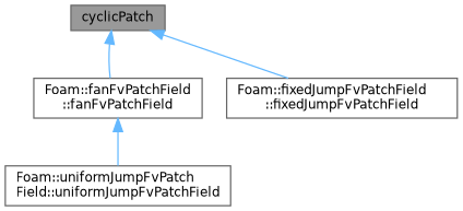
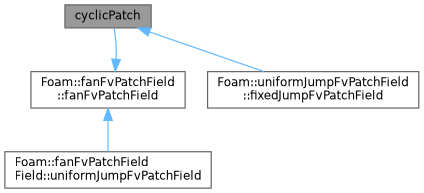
  digraph {
    rankdir=TB
    node [color=grey40 fillcolor=white fontname=Helvetica fontsize=10 shape=box style=filled]
    edge [color=steelblue1 dir=back fontname=Helvetica fontsize=10 labelfontname=Helvetica labelfontsize=10 style=solid]
    n1 [color=gray40 fillcolor=grey60 fontcolor=black height=0.2 label=cyclicPatch width=0.4]
    n2 [height=0.2 label="Foam::fanFvPatchField\l::fanFvPatchField" width=0.4]
-   n3 [height=0.2 label="Foam::fixedJumpFvPatchField\l::fixedJumpFvPatchField" width=0.4]
-   n4 [height=0.2 label="Foam::uniformJumpFvPatch\lField::uniformJumpFvPatchField" width=0.4]
-   n1 -> n2
+   n3 [height=0.2 label="Foam::uniformJumpFvPatchField\l::fixedJumpFvPatchField" width=0.4]
+   n4 [height=0.2 label="Foam::fanFvPatchField\lField::uniformJumpFvPatchField" width=0.4]
+   n2 -> n1
    n1 -> n3
    n2 -> n4
  }
